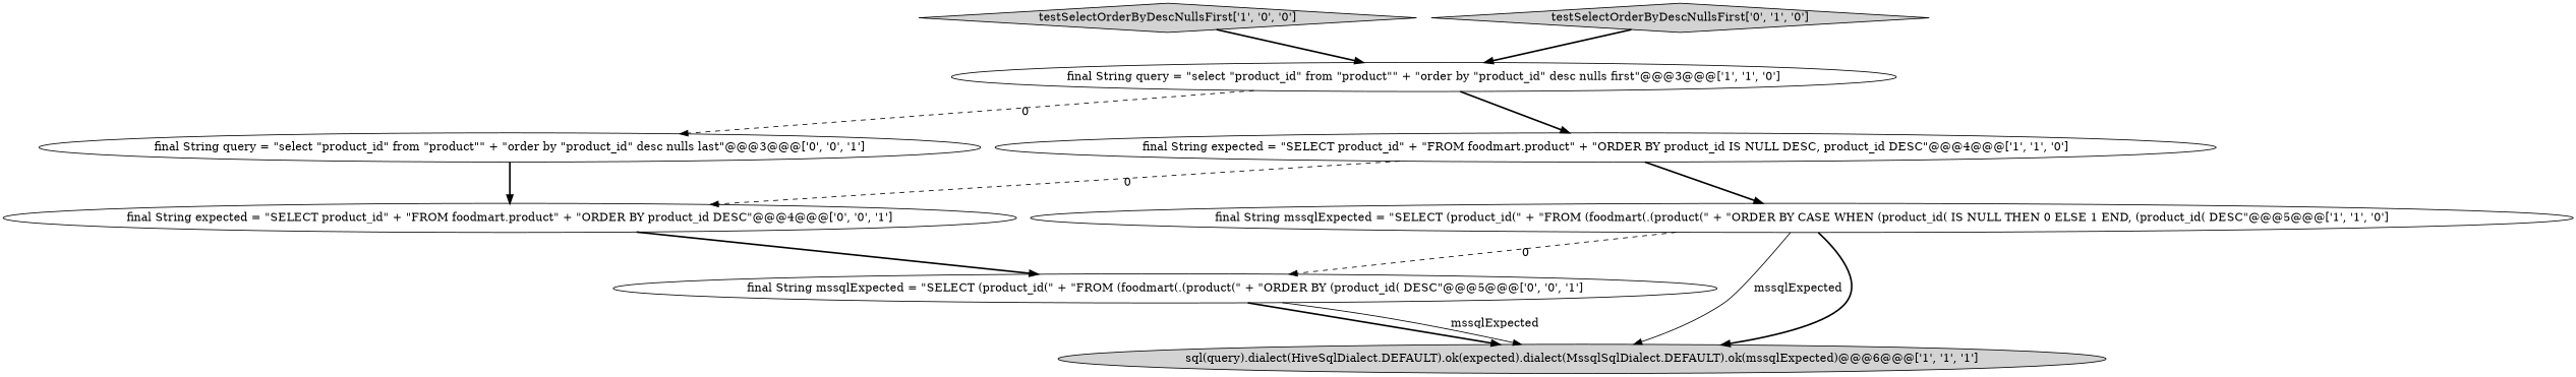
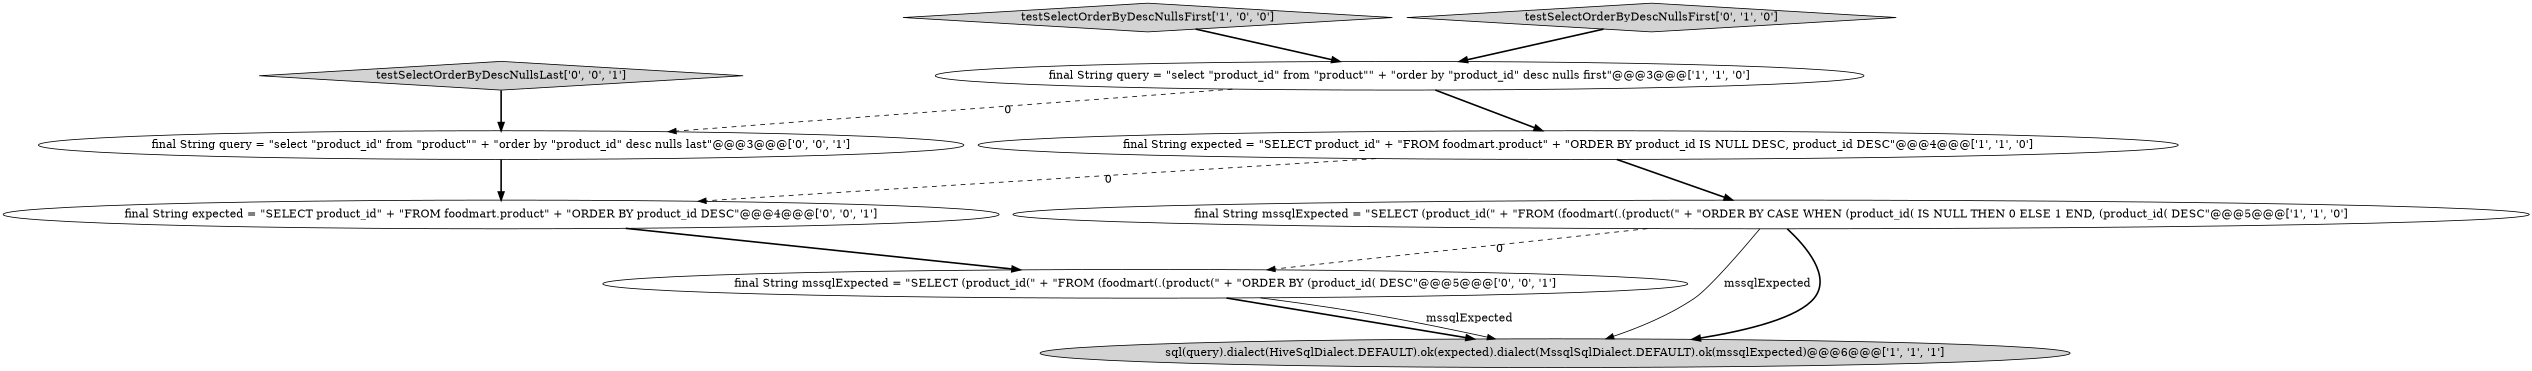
  digraph {
    node [fillcolor=white shape=ellipse style=filled]
    edge [style=bold]
+   n1 [fillcolor=lightgray label="testSelectOrderByDescNullsLast['0', '0', '1']" shape=diamond]
    n2 [label="final String query = \"select \"product_id\" from \"product\"\" + \"order by \"product_id\" desc nulls last\"@@@3@@@['0', '0', '1']"]
    n3 [fillcolor=lightgray label="testSelectOrderByDescNullsFirst['1', '0', '0']" shape=diamond]
    n4 [label="final String query = \"select \"product_id\" from \"product\"\" + \"order by \"product_id\" desc nulls first\"@@@3@@@['1', '1', '0']"]
    n5 [label="final String expected = \"SELECT product_id\" + \"FROM foodmart.product\" + \"ORDER BY product_id IS NULL DESC, product_id DESC\"@@@4@@@['1', '1', '0']"]
    n6 [label="final String expected = \"SELECT product_id\" + \"FROM foodmart.product\" + \"ORDER BY product_id DESC\"@@@4@@@['0', '0', '1']"]
    n7 [label="final String mssqlExpected = \"SELECT (product_id(\" + \"FROM (foodmart(.(product(\" + \"ORDER BY CASE WHEN (product_id( IS NULL THEN 0 ELSE 1 END, (product_id( DESC\"@@@5@@@['1', '1', '0']"]
    n8 [fillcolor=lightgray label="testSelectOrderByDescNullsFirst['0', '1', '0']" shape=diamond]
    n9 [label="final String mssqlExpected = \"SELECT (product_id(\" + \"FROM (foodmart(.(product(\" + \"ORDER BY (product_id( DESC\"@@@5@@@['0', '0', '1']"]
    n10 [fillcolor=lightgray label="sql(query).dialect(HiveSqlDialect.DEFAULT).ok(expected).dialect(MssqlSqlDialect.DEFAULT).ok(mssqlExpected)@@@6@@@['1', '1', '1']"]
+   n1 -> n2
    n2 -> n6
    n3 -> n4
    n4 -> n2 [label=0 style=dashed]
    n4 -> n5
    n5 -> n6 [label=0 style=dashed]
    n5 -> n7
    n6 -> n9
    n7 -> n9 [label=0 style=dashed]
    n7 -> n10 [label=mssqlExpected style=solid]
    n7 -> n10
    n8 -> n4
    n9 -> n10
    n9 -> n10 [label=mssqlExpected style=solid]
  }
